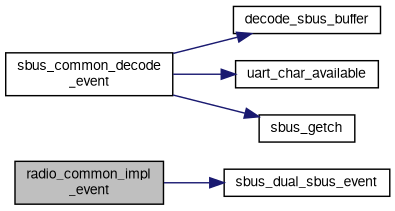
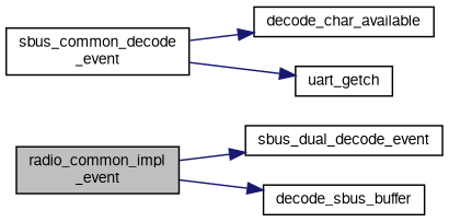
  digraph {
    rankdir=LR
    node [color=black fillcolor=white fontname=FreeSans fontsize=10 shape=record style=filled]
    edge [color=midnightblue fontname=FreeSans fontsize=10 labelfontname=FreeSans labelfontsize=10 style=solid]
    n1 [fillcolor=grey75 fontcolor=black height=0.2 label="radio_common_impl\l_event" width=0.4]
-   n2 [height=0.2 label=sbus_dual_sbus_event width=0.4]
+   n2 [height=0.2 label=sbus_dual_decode_event width=0.4]
    n3 [height=0.2 label="sbus_common_decode\l_event" width=0.4]
    n4 [height=0.2 label=decode_sbus_buffer width=0.4]
-   n5 [height=0.2 label=uart_char_available width=0.4]
-   n6 [height=0.2 label=sbus_getch width=0.4]
+   n5 [height=0.2 label=decode_char_available width=0.4]
+   n6 [height=0.2 label=uart_getch width=0.4]
    n1 -> n2
-   n3 -> n4
+   n1 -> n4
    n3 -> n5
    n3 -> n6
  }
